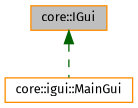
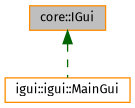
  digraph {
    fontname="Fira Sans"
    node [color=darkorange fontname="Fira Sans" fontsize=10 shape=record style=filled]
    n1 [fillcolor=grey75 fontcolor=black height=0.2 label="core::IGui" width=0.4]
-   n2 [fillcolor=white height=0.2 label="core::igui::MainGui" width=0.4]
+   n2 [fillcolor=white height=0.2 label="igui::igui::MainGui" width=0.4]
    n1 -> n2 [color=darkgreen dir=back fontname="Fira Sans" fontsize=10 labelfontname=Helvetica labelfontsize=10 style=dashed]
  }
